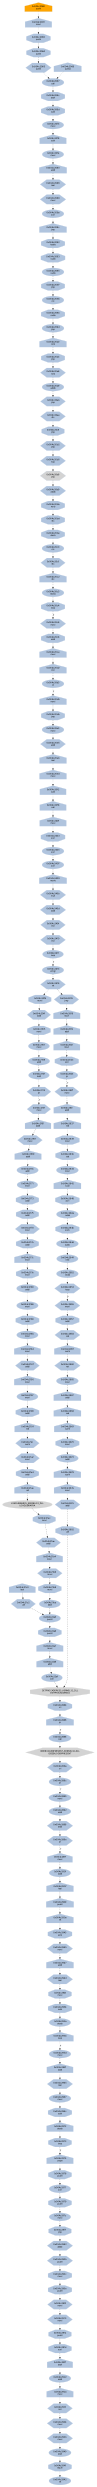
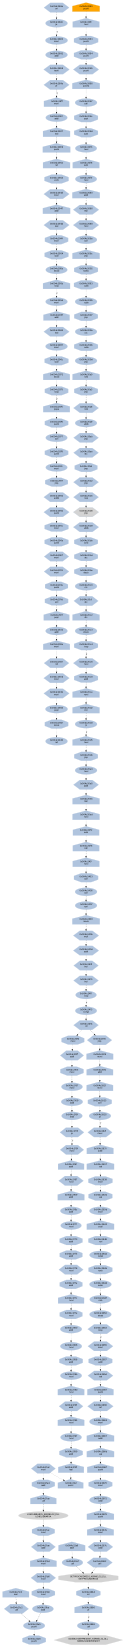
  strict digraph {
    fontname=Inter
    node [color=lightsteelblue fillcolor=lightsteelblue fontname=Inter shape=house style=filled]
    edge [color="#000000" fontname=Inter style=dashed]
    n1 [label="0x004c295f\naddl"]
    n2 [label="0x004c2965\nleal" shape=hexagon]
    n3 [label="0x004c2967\nmovl" shape=ellipse]
    n4 [label="0x004c296c\nsubl" shape=octagon]
    n5 [label="0x004c21ac\nmovl" shape=octagon]
    n6 [label="0x004c21ae\naddl" shape=hexagon]
    n7 [label="0x004c21b4\nmovl"]
    n8 [label="0x004c21b6\nmovl" shape=hexagon]
    n9 [label="0x004c20e5\naddl" shape=hexagon]
    n10 [label="0x004c20eb\nleal"]
    n11 [label="0x004c20ed\nmovl"]
    n12 [label="0x004c20f2\nsubl"]
    n13 [label="0x004c2982\naddb" shape=hexagon]
    n14 [label="0x004c290b\npushl" shape=hexagon]
    n15 [label="0x004c290c\nmovl" shape=octagon]
    n16 [label="0x004c290e\npushl" shape=octagon]
    n17 [label="0x004c20ae\nstc" shape=hexagon]
    n18 [label="0x004c20af\njmp" shape=octagon]
    n19 [label="0x004c20b2\njmp" shape=hexagon]
    n20 [label="0x004c20b5\nnop" shape=hexagon]
    n21 [label="0x004c2073\nmovl" shape=ellipse]
    n22 [label="0x004c2078\nsubl"]
    n23 [label="0x004c207e\nmovl" shape=ellipse]
    n24 [label="0x004c2080\naddl"]
    n25 [label="0x004c282f\nmovl" shape=hexagon]
    n26 [label="0x004c2831\naddl"]
    n27 [label="0x004c2837\nleal"]
    n28 [label="0x004c2839\nmovl" shape=octagon]
    n29 [label="0x004c2972\nstosb"]
    n30 [label="0x004c2973\nloop" shape=octagon]
    n31 [label="0x004c2975\npopa"]
    n32 [label="0x004c2976\npushl" shape=octagon]
    n33 [label="0x004c2178\nmovl" shape=hexagon]
    n34 [label="0x004c217a\naddl" shape=octagon]
    n35 [label="0x004c217c\nmovl"]
    n36 [label="0x004c217e\nmovl" shape=octagon]
    n37 [label="0x004c2870\nmovl" shape=octagon]
    n38 [label="0x004c2872\naddl" shape=ellipse]
    n39 [label="0x004c2878\npushl"]
    n40 [label="0x004c287a\nmovl"]
    n41 [label="0x004c2109\naddl" shape=ellipse]
    n42 [label="0x004c210f\ntestl" shape=ellipse]
    n43 [label="0x004c2115\nje" shape=hexagon]
    n44 [label="0x004c215f\nmovl" shape=hexagon]
    n45 [label="0x004c2909\npushl"]
    n46 [label="0x004c290a\nret"]
    n47 [label="0x004c2943\nxorb" shape=octagon]
    n48 [label="0x004c2945\nmovl" shape=hexagon]
    n49 [label="0x004c2860\nret" shape=hexagon]
    n50 [label="0x004c2865\nmovl" shape=ellipse]
    n51 [label="0x004c2867\naddl"]
    n52 [label="0x004c286d\nleal"]
    n53 [label="0x004c293b\nmovl" shape=hexagon]
    n54 [label="0x004c2940\npopl" shape=ellipse]
    n55 [label="0x004c2941\nleave" shape=octagon]
    n56 [label="0x004c2942\nret" shape=ellipse]
    n57 [label="0x004c20b9\naddb" shape=hexagon]
    n58 [label="0x004c20bb\nxorb" shape=octagon]
    n59 [label="0x004c20bd\nstc" shape=octagon]
    n60 [label="0x004c20be\ndecb" shape=octagon]
    n61 [label="0x004c2401\nmovl"]
    n62 [label="0x004c2403\nxorl" shape=octagon]
    n63 [label="0x004c2405\nxorl" shape=ellipse]
    n64 [label="0x004c2407\nxorl" shape=ellipse]
    n65 [label="0x004c2848\nxorl" shape=octagon]
    n66 [label="0x004c284a\nlodsb" shape=ellipse]
    n67 [label="0x004c284b\nxorb" shape=octagon]
    n68 [label="0x004c284d\nsubb" shape=ellipse]
    n69 [label="0x004c20a3\njmp" shape=octagon]
    n70 [label="0x004c20a6\nrolb" shape=hexagon]
    n71 [label="0x004c20a9\naddb" shape=ellipse]
    n72 [label="0x004c20ab\njmp" shape=hexagon]
    n73 [label="0x004c2180\naddl" shape=ellipse]
    n74 [label="0x004c283b\nleal" shape=octagon]
    n75 [label="0x004c283d\nmovl" shape=ellipse]
    n76 [label="0x004c297f\njmp" shape=octagon]
    n77 [label="0x004c2107\nmovl" shape=ellipse]
    n78 [label="0x004c2161\naddl"]
    n79 [label="0x004c2167\nmovl" shape=hexagon]
    n80 [label="0x004c20c0\nclc" shape=ellipse]
    n81 [label="0x004c2907\nleal"]
    n82 [label="0x004c286f\npushl"]
    n83 [label="0x004c20a0\nrolb"]
    n84 [label="0x004c2409\nmovb"]
    n85 [label="0x004c2825\nje" shape=ellipse]
    n86 [label="0x004c285f\npushl"]
    n87 [label="0x004c21c0\nleal"]
    n88 [label="0x004c21c2\ncall" shape=hexagon]
    n89 [label="0x004c22a5\npushl" shape=ellipse]
    n90 [label="0x004c22a6\npushl" shape=octagon]
    n91 [label="0x004c21a2\nmovl" shape=hexagon]
    n92 [label="0x004c21a4\naddl" shape=octagon]
    n93 [label="0x004c21aa\ncall"]
    n94 [color=lightgrey fillcolor=lightgrey label="LOADLIBRARYA_KERNEL32_DLL\nLOADLIBRARYA" shape=ellipse]
    n95 [label="0x004c208a\nxorl" shape=ellipse]
    n96 [label="0x004c208c\njmp"]
    n97 [label="0x004c2092\nlodsb" shape=octagon]
    n98 [label="0x004c2093\nsubb" shape=octagon]
    n99 [label="0x004c2061\nmovl"]
    n100 [label="0x004c2063\npushl" shape=octagon]
    n101 [label="0x004c2064\npushl" shape=octagon]
    n102 [label="0x004c2065\npushl" shape=hexagon]
    n103 [label="0x004c218b\nmovl" shape=ellipse]
    n104 [label="0x004c218d\nmovl"]
    n105 [label="0x004c218f\naddl" shape=hexagon]
    n106 [label="0x004c2195\nmovl"]
    n107 [label="0x004c2086\nleal" shape=hexagon]
    n108 [label="0x004c2088\nmovl" shape=hexagon]
    n109 [label="0x004c2979\npushl" shape=octagon]
    n110 [label="0x004c297c\nmovl" shape=ellipse]
    n111 [label="0x004c20f8\ncall"]
    n112 [label="0x004c2853\nloop" shape=hexagon]
    n113 [label="0x004c2855\nmovl" shape=hexagon]
    n114 [label="0x004c2857\naddl" shape=octagon]
    n115 [label="0x004c285d\nleal" shape=hexagon]
    n116 [label="0x004c2842\nsubl"]
    n117 [label="0x004c2821\nmovl"]
    n118 [label="0x004c2823\nxorl" shape=octagon]
    n119 [label="0x004c219f\nleal"]
-   n120 [label="0x004c21a1\npushl" shape=hexagon]
+   n120 [label="0x004c21a1\npushl"]
    n121 [label="0x004c20fd\nmovl" shape=octagon]
    n122 [label="0x004c20ff\naddl" shape=hexagon]
    n123 [label="0x004c2105\nmovl" shape=octagon]
    n124 [label="0x004c2197\nmovl" shape=ellipse]
    n125 [label="0x004c2199\naddl" shape=octagon]
    n126 [label="0x004c287c\naddl" shape=hexagon]
-   n127 [label="0x004c2882\ncall" shape=octagon]
+   n127 [label="0x004c2882\ncall" shape=hexagon]
    n128 [color=lightgrey fillcolor=lightgrey label="GETPROCADDRESS_KERNEL32_DLL\nGETPROCADDRESS" shape=octagon]
    n129 [label="0x004c2884\norl" shape=octagon]
    n130 [color=lightgrey fillcolor=orange label="0x004c2060\npushl"]
    n131 [label="0x004c2186\nmovl" shape=ellipse]
    n132 [label="0x004c2188\naddl" shape=octagon]
    n133 [label="0x004c240f\nincl" shape=hexagon]
    n134 [label="0x004c2410\nincl" shape=hexagon]
    n135 [label="0x004c2411\nloop" shape=ellipse]
    n136 [label="0x004c2413\nxchgl" shape=ellipse]
    n137 [label="0x004c2173\naddl" shape=octagon]
    n138 [label="0x004c2175\naddl" shape=octagon]
    n139 [label="0x004c2913\nmovl" shape=hexagon]
    n140 [label="0x004c291a\npushl" shape=octagon]
    n141 [label="0x004c291d\nxorl" shape=octagon]
    n142 [label="0x004c291f\npopl"]
    n143 [label="0x004c2169\naddl"]
    n144 [label="0x004c216c\naddl" shape=ellipse]
    n145 [label="0x004c20c1\nstc" shape=hexagon]
    n146 [label="0x004c20c2\nstc"]
    n147 [label="0x004c2901\naddl" shape=ellipse]
    n148 [label="0x004c240b\nmull" shape=hexagon]
    n149 [label="0x004c240d\naddl" shape=hexagon]
    n150 [label="0x004c209a\nclc" shape=ellipse]
    n151 [label="0x004c209b\nsubb" shape=octagon]
    n152 [label="0x004c209d\njmp" shape=ellipse]
    n153 [color=lightgrey fillcolor=lightgrey label="ISDEBUGGERPRESENT_KERNEL32_DLL\nISDEBUGGERPRESENT" shape=hexagon]
    n154 [label="0x004c288a\norl" shape=hexagon]
    n155 [label="0x004c288c\nje" shape=ellipse]
    n156 [label="0x004c2890\nmovl" shape=ellipse]
    n157 [label="0x004c2414\nret" shape=hexagon]
    n158 [label="0x004c2815\njmp" shape=hexagon]
    n159 [label="0x004c2819\nmovl"]
    n160 [label="0x004c281b\naddl"]
    n161 [label="0x004c2922\naddl" shape=ellipse]
    n162 [label="0x004c292a\nmovl"]
    n163 [label="0x004c2931\nroll" shape=hexagon]
    n164 [label="0x004c2977\nxorl" shape=ellipse]
    n165 [label="0x004c295d\nmovl" shape=ellipse]
    n166 [label="0x004c2892\naddl" shape=ellipse]
    n167 [fillcolor=lightgrey label="0x004c20b6\njmp" shape=hexagon]
    n168 [label="0x004c28ff\nmovl"]
    n169 [label="0x004c20ce\nmovl"]
    n170 [label="0x004c20d2\nincl"]
    n171 [label="0x004c20d3\njs" shape=ellipse]
    n172 [label="0x004c20d5\nmovl"]
    n173 [label="0x004c2898\ntestl" shape=hexagon]
    n174 [label="0x004c289e\nje" shape=hexagon]
    n175 [label="0x004c295a\nstosb" shape=ellipse]
    n176 [label="0x004c295b\nloop"]
    n177 [label="0x004c284f\nrolb" shape=ellipse]
    n178 [label="0x004c2852\nstosb" shape=ellipse]
    n179 [label="0x004c20c4\nloop" shape=octagon]
    n180 [label="0x004c20c6\nmovl" shape=hexagon]
    n181 [label="0x004c20c8\naddl" shape=octagon]
    n182 [label="0x004c290f\nmovl" shape=hexagon]
    n183 [label="0x004c22a9\naddl"]
    n184 [label="0x004c22af\ncall" shape=ellipse]
    n185 [label="0x004c206d\nsubl" shape=octagon]
    n186 [label="0x004c2097\njmp" shape=octagon]
    n187 [label="0x004c2947\naddl"]
    n188 [label="0x004c2886\nje"]
    n189 [label="0x004c294d\nleal" shape=hexagon]
    n190 [label="0x004c294f\nmovl" shape=octagon]
    n191 [label="0x004c20c3\nstosb" shape=ellipse]
    n192 [label="0x004c20db\njmp" shape=octagon]
    n193 [label="0x004c21b8\nmovl" shape=octagon]
    n194 [label="0x004c21ba\naddl" shape=ellipse]
    n195 [label="0x004c2954\nsubl" shape=octagon]
    n196 [label="0x004c206c\npopl" shape=octagon]
    n197 [label="0x004c20e3\nmovl" shape=ellipse]
    n198 [label="0x004c2066\npusha"]
    n199 [label="0x004c2067\ncall" shape=ellipse]
-   n200 [label="0x004c22a7\nmovl"]
    n201 [label="0x004c2934\nmovl" shape=hexagon]
    n202 [label="0x004c2888\ncall" shape=ellipse]
    n203 [label="0x004c2171\nmovl" shape=ellipse]
    n204 [label="0x004c2095\nsubb" shape=ellipse]
    n1 -> n2 [style=dotted]
    n2 -> n3 [style=dotted]
    n3 -> n4 [style=dotted]
    n4 -> n29 [style=dotted]
    n5 -> n6
    n6 -> n7 [style=dotted]
    n7 -> n8 [style=dotted]
    n8 -> n193
    n9 -> n10 [style=dotted]
    n10 -> n11 [style=dotted]
    n11 -> n12 [style=dotted]
    n12 -> n111 [style=dotted]
    n13 -> n14 [style=dotted]
    n14 -> n15
    n15 -> n16 [style=dotted]
    n16 -> n182 [style=dotted]
    n17 -> n18 [style=dotted]
    n18 -> n19
    n19 -> n20
    n20 -> n167 [style=dotted]
    n21 -> n22 [style=dotted]
    n22 -> n23
    n23 -> n24
    n24 -> n107
    n25 -> n26
    n26 -> n27 [style=dotted]
    n27 -> n28 [style=dotted]
    n28 -> n74
    n29 -> n30 [style=dotted]
    n30 -> n31 [label=F]
    n31 -> n32 [style=dotted]
    n32 -> n164
    n33 -> n34
    n34 -> n35 [style=dotted]
    n35 -> n36
    n36 -> n73 [style=dotted]
    n37 -> n38 [style=dotted]
    n38 -> n39
    n39 -> n40
    n40 -> n126 [style=dotted]
    n41 -> n42
    n42 -> n43 [style=dotted]
    n43 -> n44 [label=T]
    n44 -> n78
    n45 -> n46
    n46 -> n47 [style=dotted]
    n47 -> n48 [style=dotted]
    n48 -> n187
    n49 -> n50
    n50 -> n51
    n51 -> n52 [style=dotted]
    n52 -> n82
    n53 -> n54 [style=dotted]
    n54 -> n55 [style=dotted]
    n55 -> n56 [style=dotted]
    n57 -> n58
    n58 -> n59 [style=dotted]
    n59 -> n60
    n60 -> n80 [style=dotted]
    n61 -> n62 [style=dotted]
    n62 -> n63 [style=dotted]
    n63 -> n64
    n64 -> n84
    n65 -> n66 [style=dotted]
    n66 -> n67
    n67 -> n68 [style=dotted]
    n68 -> n177
    n69 -> n70
    n70 -> n71
    n71 -> n72
    n72 -> n17 [style=dotted]
    n73 -> n131 [style=dotted]
    n74 -> n75 [style=dotted]
    n75 -> n116 [style=dotted]
    n76 -> n13 [style=dotted]
    n77 -> n41 [style=dotted]
    n78 -> n79
    n79 -> n143
    n80 -> n145
    n81 -> n45
    n82 -> n37 [style=dotted]
    n83 -> n69
    n84 -> n148
    n85 -> n25 [label=T]
    n86 -> n49
    n87 -> n88
    n88 -> n89
    n89 -> n90 [style=dotted]
-   n90 -> n200 [style=dotted]
    n91 -> n92 [style=dotted]
    n92 -> n93 [style=dotted]
    n93 -> n94
    n94 -> n5
    n95 -> n96 [style=dotted]
    n96 -> n97
    n97 -> n98
    n98 -> n204 [style=dotted]
    n99 -> n100 [style=dotted]
    n100 -> n101
    n101 -> n102
-   n102 -> n199 [style=dotted]
+   n102 -> n198 [style=dotted]
    n103 -> n104 [style=dotted]
    n104 -> n105
    n105 -> n106
    n106 -> n124 [style=dotted]
    n107 -> n108
    n108 -> n95
    n109 -> n110
    n110 -> n76
    n111 -> n61
    n112 -> n113 [label=F]
    n113 -> n114
    n114 -> n115
    n115 -> n86
    n116 -> n65
    n117 -> n118
    n118 -> n85 [style=dotted]
    n119 -> n120 [style=dotted]
-   n120 -> n91 [style=dotted]
+   n91 -> n120 [style=dotted]
    n121 -> n122 [style=dotted]
    n122 -> n123 [style=dotted]
    n123 -> n77
    n124 -> n125
    n125 -> n119 [style=dotted]
    n126 -> n127
    n127 -> n128
    n128 -> n129 [style=dotted]
    n129 -> n188 [style=dotted]
    n130 -> n99 [style=dotted]
    n131 -> n132 [style=dotted]
    n132 -> n103
    n133 -> n134 [style=dotted]
    n134 -> n135
    n135 -> n136 [label=F style=dotted]
    n136 -> n157
    n137 -> n138
    n138 -> n33
    n139 -> n140 [style=dotted]
    n140 -> n141
    n141 -> n142
    n142 -> n161 [style=dotted]
    n143 -> n144 [style=dotted]
    n144 -> n203
    n145 -> n146
    n146 -> n191
    n147 -> n81
    n148 -> n149
    n149 -> n133 [style=dotted]
    n150 -> n151 [style=dotted]
    n151 -> n152
    n152 -> n83
-   n153 -> n154 [style=dotted]
    n154 -> n155
    n155 -> n156 [label=T style=dotted]
    n156 -> n166
    n157 -> n121 [style=dotted]
    n157 -> n158
    n158 -> n159 [style=dotted]
    n159 -> n160
    n160 -> n117 [style=dotted]
    n161 -> n162
    n162 -> n163 [style=dotted]
    n163 -> n201
    n164 -> n109
    n165 -> n1
    n166 -> n173 [style=dotted]
    n167 -> n57
    n168 -> n147
    n169 -> n170
    n170 -> n171
    n171 -> n172 [label=F style=dotted]
    n172 -> n192
    n173 -> n174
    n174 -> n168 [label=T]
    n175 -> n176
    n176 -> n165 [label=F style=dotted]
    n177 -> n178
    n178 -> n112 [style=dotted]
    n179 -> n180 [label=F]
    n180 -> n181
    n181 -> n169
    n182 -> n139
    n183 -> n184 [style=dotted]
    n184 -> n128
    n185 -> n21 [style=dotted]
    n186 -> n150
    n187 -> n189
    n188 -> n202 [label=F style=dotted]
    n189 -> n190
    n190 -> n195
    n191 -> n179
    n192 -> n197
    n193 -> n194 [style=dotted]
    n194 -> n89
    n195 -> n175
    n196 -> n185 [style=dotted]
    n197 -> n9 [style=dotted]
    n198 -> n199 [style=dotted]
    n199 -> n196
-   n200 -> n183
    n201 -> n53
    n202 -> n153 [style=dotted]
    n203 -> n137 [style=dotted]
    n204 -> n186
  }
